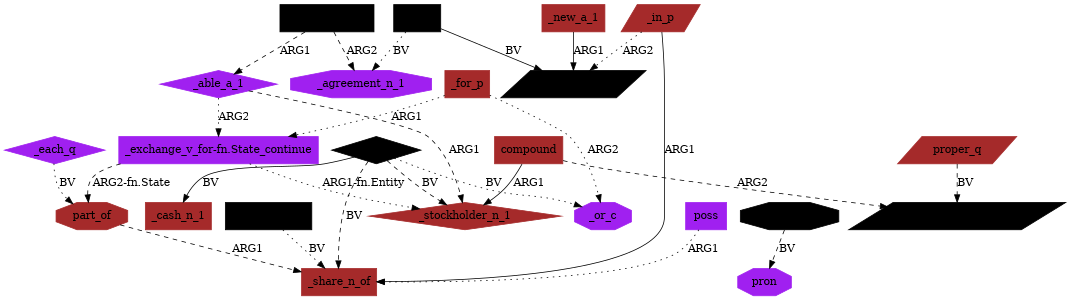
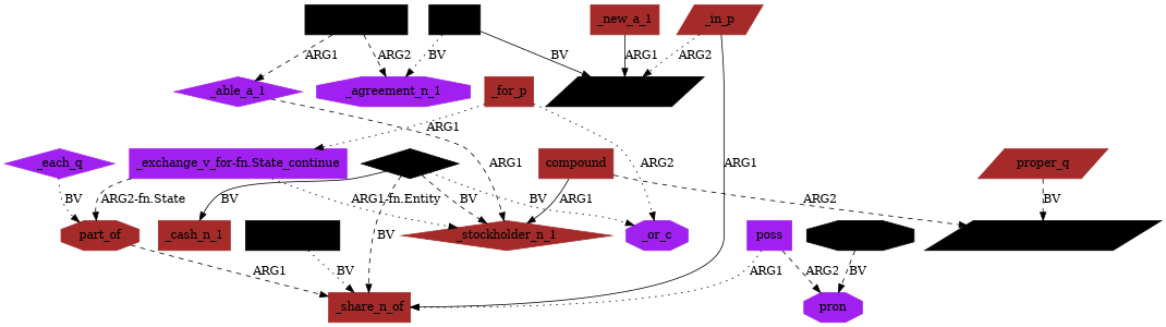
  digraph {
    node [color=brown shape=box style=filled]
    edge [style=dashed]
    _the_q [color=black]
    _agreement_n_1 [color=purple shape=octagon]
    _entity_n_1 [color=black shape=parallelogram]
    _in_p [shape=parallelogram]
    _share_n_of
    _under_p_state [color=black]
    _able_a_1 [color=purple shape=diamond]
    "_exchange_v_for-fn.State_continue" [color=purple]
    _stockholder_n_1 [shape=diamond]
    part_of [shape=octagon]
    udef_q [color=black shape=diamond]
    _cash_n_1
    _or_c [color=purple shape=octagon]
    def_explicit_q [color=black]
    proper_q [shape=parallelogram]
    "named(BanPonce)" [color=black shape=parallelogram]
    compound
    pronoun_q [color=black shape=octagon]
    pron [color=purple shape=octagon]
    poss [color=purple]
    _for_p
    _new_a_1
    _each_q [color=purple shape=diamond]
    _the_q -> _agreement_n_1 [label=BV style=dotted]
    _the_q -> _entity_n_1 [label=BV style=solid]
    _in_p -> _entity_n_1 [label=ARG2 style=dotted]
    _in_p -> _share_n_of [label=ARG1 style=solid]
    _under_p_state -> _agreement_n_1 [label=ARG2]
    _under_p_state -> _able_a_1 [label=ARG1]
-   _able_a_1 -> "_exchange_v_for-fn.State_continue" [label=ARG2 style=dotted]
    _able_a_1 -> _stockholder_n_1 [label=ARG1]
    "_exchange_v_for-fn.State_continue" -> _stockholder_n_1 [label="ARG1-fn.Entity" style=dotted]
    "_exchange_v_for-fn.State_continue" -> part_of [label="ARG2-fn.State"]
    part_of -> _share_n_of [label=ARG1]
    udef_q -> _share_n_of [label=BV]
    udef_q -> _stockholder_n_1 [label=BV]
    udef_q -> _cash_n_1 [label=BV style=solid]
    udef_q -> _or_c [label=BV style=dotted]
    def_explicit_q -> _share_n_of [label=BV style=dotted]
    proper_q -> "named(BanPonce)" [label=BV]
    compound -> _stockholder_n_1 [label=ARG1 style=solid]
    compound -> "named(BanPonce)" [label=ARG2]
    pronoun_q -> pron [label=BV]
    poss -> _share_n_of [label=ARG1 style=dotted]
+   poss -> pron [label=ARG2]
    _for_p -> "_exchange_v_for-fn.State_continue" [label=ARG1 style=dotted]
    _for_p -> _or_c [label=ARG2 style=dotted]
    _new_a_1 -> _entity_n_1 [label=ARG1 style=solid]
    _each_q -> part_of [label=BV style=dotted]
  }
